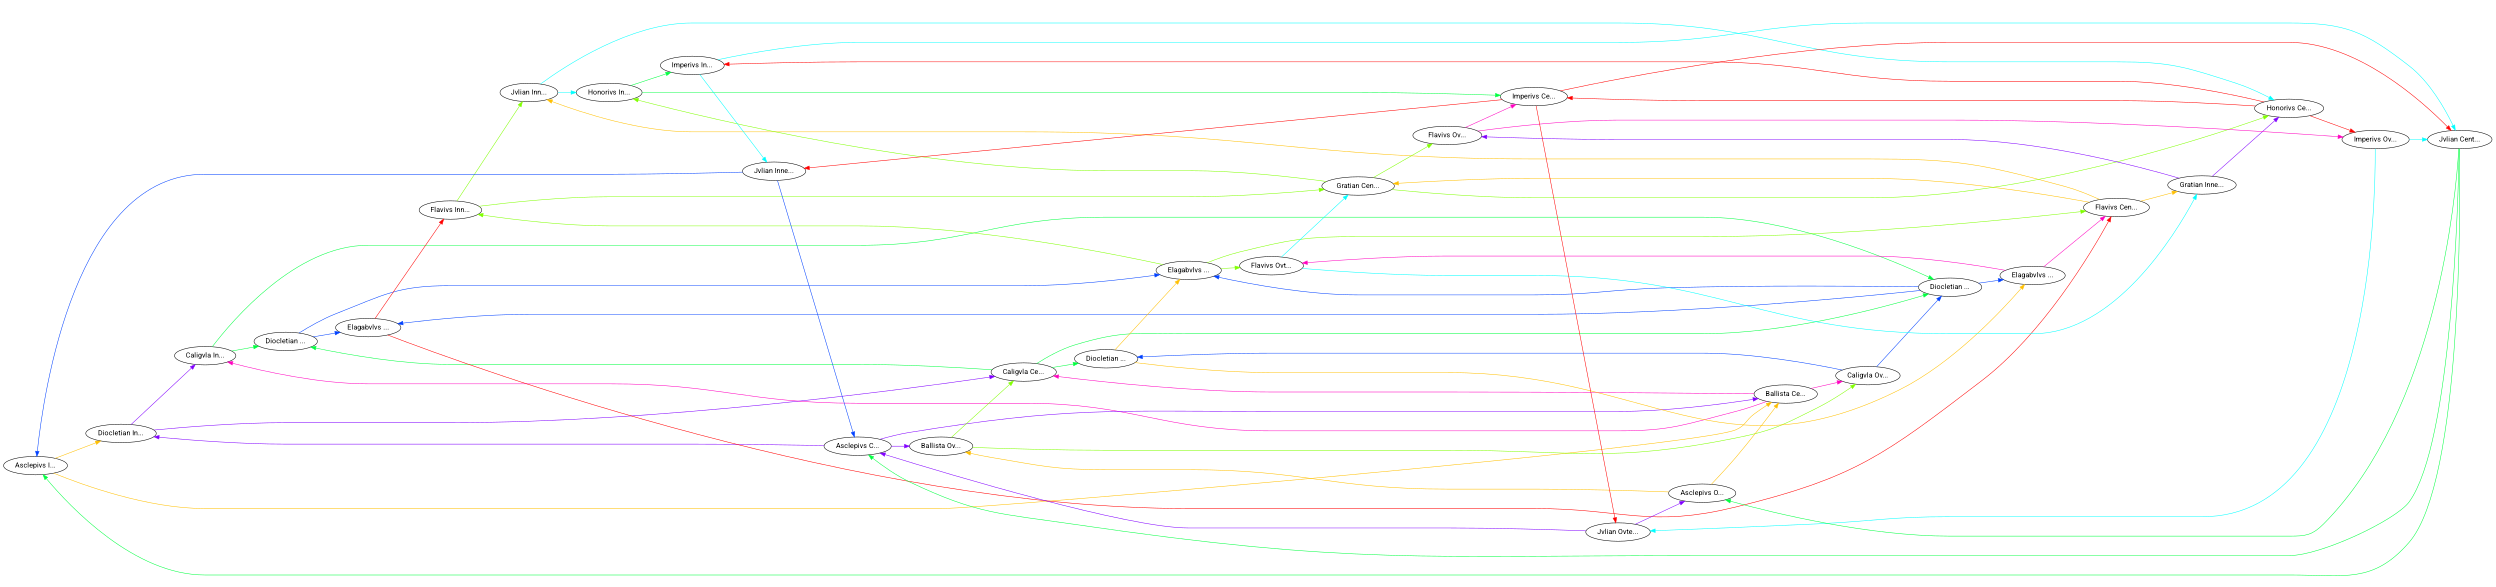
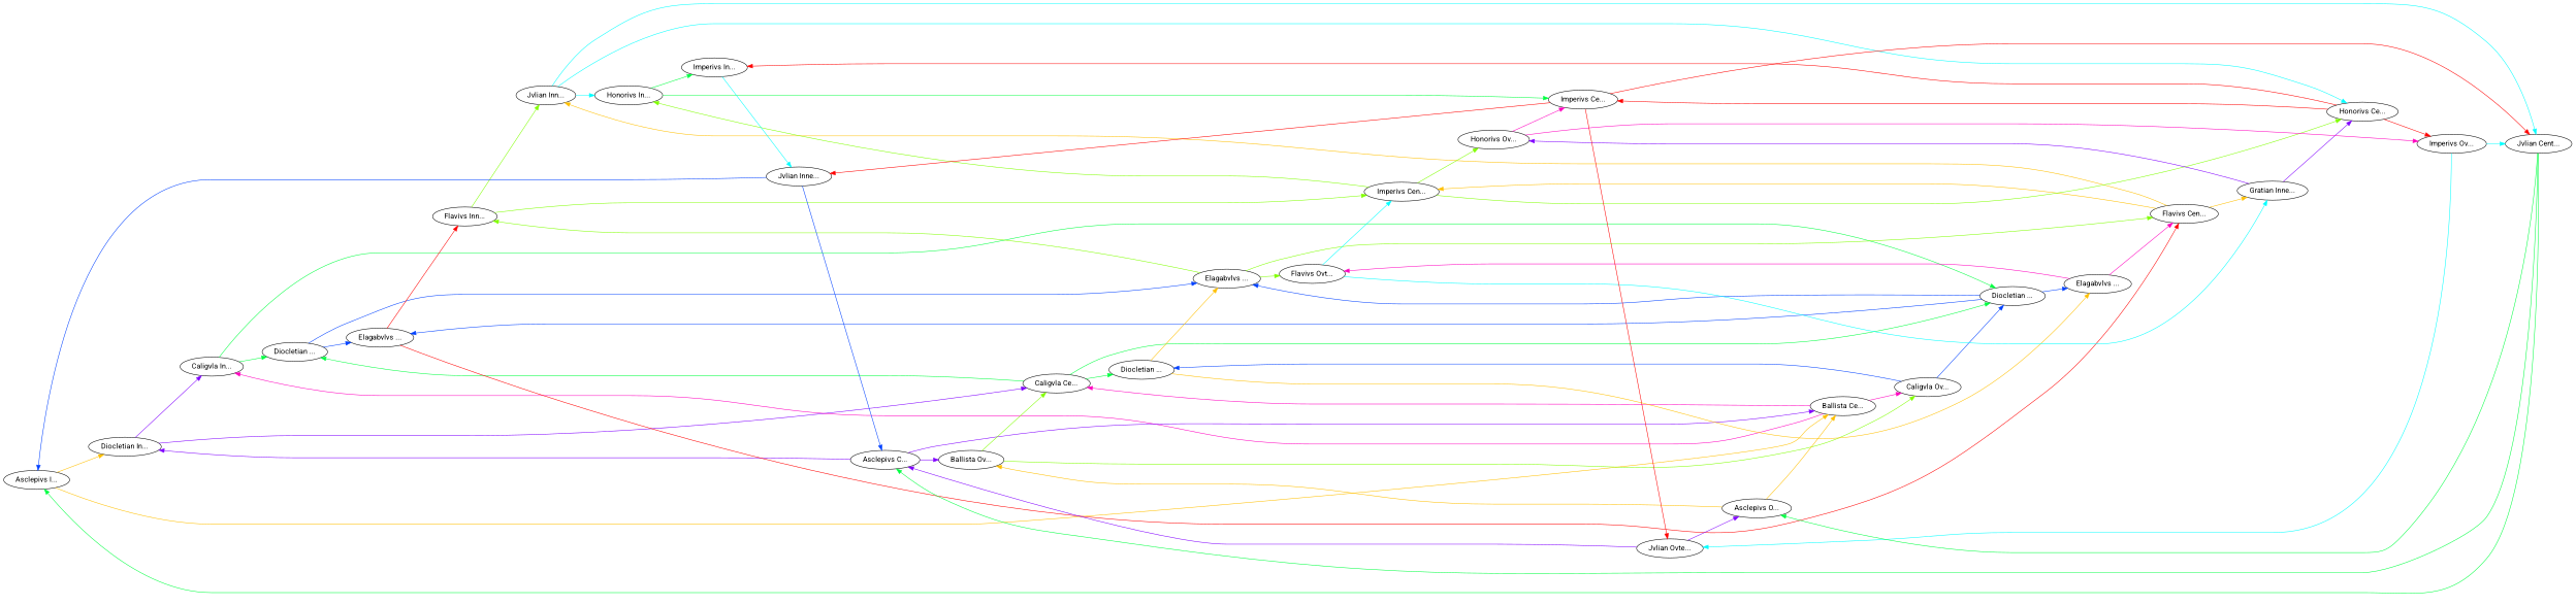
  graph {
    fontname=Roboto
    rankdir=LR
    node [fontname=Roboto]
    edge [color="0.375,1,1" dir=forward fontname=Roboto]
    n1 [label="Asclepivs I..."]
    n2 [label="Diocletian In..."]
    n3 [label="Ballista Ce..."]
    n4 [label="Caligvla In..."]
    n5 [label="Caligvla Ce..."]
    n6 [label="Caligvla Ov..."]
    n7 [label="Asclepivs C..."]
    n8 [label="Ballista Ov..."]
    n9 [label="Asclepivs O..."]
    n10 [label="Diocletian ..."]
    n11 [label="Diocletian ..."]
    n12 [label="Diocletian ..."]
    n13 [label="Elagabvlvs ..."]
    n14 [label="Elagabvlvs ..."]
    n15 [label="Elagabvlvs ..."]
    n16 [label="Flavivs Inn..."]
    n17 [label="Flavivs Cen..."]
    n18 [label="Flavivs Ovt..."]
    n19 [label="Jvlian Inn..."]
-   n20 [label="Gratian Cen..."]
+   n20 [label="Imperivs Cen..."]
    n21 [label="Gratian Inne..."]
    n22 [label="Honorivs In..."]
    n23 [label="Honorivs Ce..."]
-   n24 [label="Flavivs Ov..."]
+   n24 [label="Honorivs Ov..."]
    n25 [label="Imperivs In..."]
    n26 [label="Imperivs Ce..."]
    n27 [label="Imperivs Ov..."]
    n28 [label="Jvlian Inne..."]
    n29 [label="Jvlian Cent..."]
    n30 [label="Jvlian Ovte..."]
    n1 -- n2 [color="0.125,1,1"]
    n1 -- n3 [color="0.125,1,1"]
    n2 -- n4 [color="0.75,1,1"]
    n2 -- n5 [color="0.75,1,1"]
    n3 -- n4 [color="0.875,1,1"]
    n3 -- n5 [color="0.875,1,1"]
    n3 -- n6 [color="0.875,1,1"]
    n4 -- n10
    n4 -- n11
    n5 -- n10
    n5 -- n11
    n5 -- n12
    n6 -- n11 [color="0.625,1,1"]
    n6 -- n12 [color="0.625,1,1"]
    n7 -- n2 [color="0.75,1,1"]
    n7 -- n3 [color="0.75,1,1"]
    n7 -- n8 [color="0.75,1,1"]
    n8 -- n5 [color="0.25,1,1"]
    n8 -- n6 [color="0.25,1,1"]
    n9 -- n3 [color="0.125,1,1"]
    n9 -- n8 [color="0.125,1,1"]
    n10 -- n13 [color="0.625,1,1"]
    n10 -- n14 [color="0.625,1,1"]
    n11 -- n13 [color="0.625,1,1"]
    n11 -- n14 [color="0.625,1,1"]
    n11 -- n15 [color="0.625,1,1"]
    n12 -- n14 [color="0.125,1,1"]
    n12 -- n15 [color="0.125,1,1"]
    n13 -- n16 [color="1,1,1"]
    n13 -- n17 [color="1,1,1"]
    n14 -- n16 [color="0.25,1,1"]
    n14 -- n17 [color="0.25,1,1"]
    n14 -- n18 [color="0.25,1,1"]
    n15 -- n17 [color="0.875,1,1"]
    n15 -- n18 [color="0.875,1,1"]
    n16 -- n19 [color="0.25,1,1"]
    n16 -- n20 [color="0.25,1,1"]
    n17 -- n19 [color="0.125,1,1"]
    n17 -- n20 [color="0.125,1,1"]
    n17 -- n21 [color="0.125,1,1"]
    n18 -- n20 [color="0.5,1,1"]
    n18 -- n21 [color="0.5,1,1"]
    n19 -- n22 [color="0.5,1,1"]
    n19 -- n23 [color="0.5,1,1"]
    n20 -- n22 [color="0.25,1,1"]
    n20 -- n23 [color="0.25,1,1"]
    n20 -- n24 [color="0.25,1,1"]
    n21 -- n23 [color="0.75,1,1"]
    n21 -- n24 [color="0.75,1,1"]
    n22 -- n25
    n22 -- n26
    n23 -- n25 [color="1,1,1"]
    n23 -- n26 [color="1,1,1"]
    n23 -- n27 [color="1,1,1"]
    n24 -- n26 [color="0.875,1,1"]
    n24 -- n27 [color="0.875,1,1"]
    n25 -- n28 [color="0.5,1,1"]
-   n25 -- n29 [color="0.5,1,1"]
+   n19 -- n29 [color="0.5,1,1"]
    n26 -- n28 [color="1,1,1"]
    n26 -- n29 [color="1,1,1"]
    n26 -- n30 [color="1,1,1"]
    n27 -- n29 [color="0.5,1,1"]
    n27 -- n30 [color="0.5,1,1"]
    n28 -- n1 [color="0.625,1,1"]
    n28 -- n7 [color="0.625,1,1"]
    n29 -- n1
    n29 -- n7
    n29 -- n9
    n30 -- n7 [color="0.75,1,1"]
    n30 -- n9 [color="0.75,1,1"]
  }
